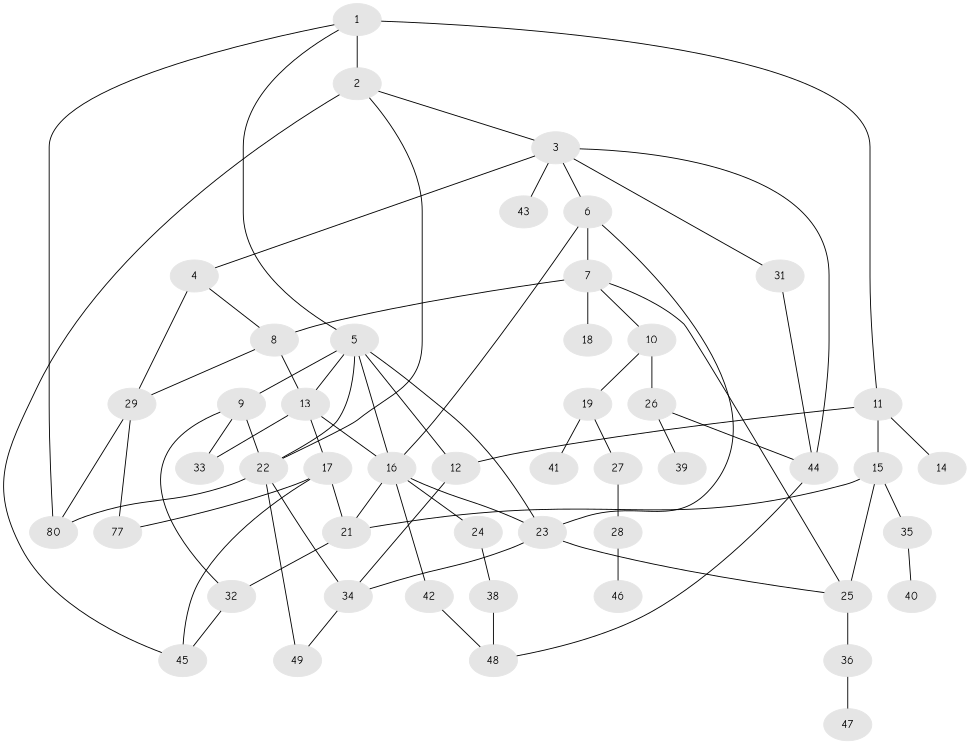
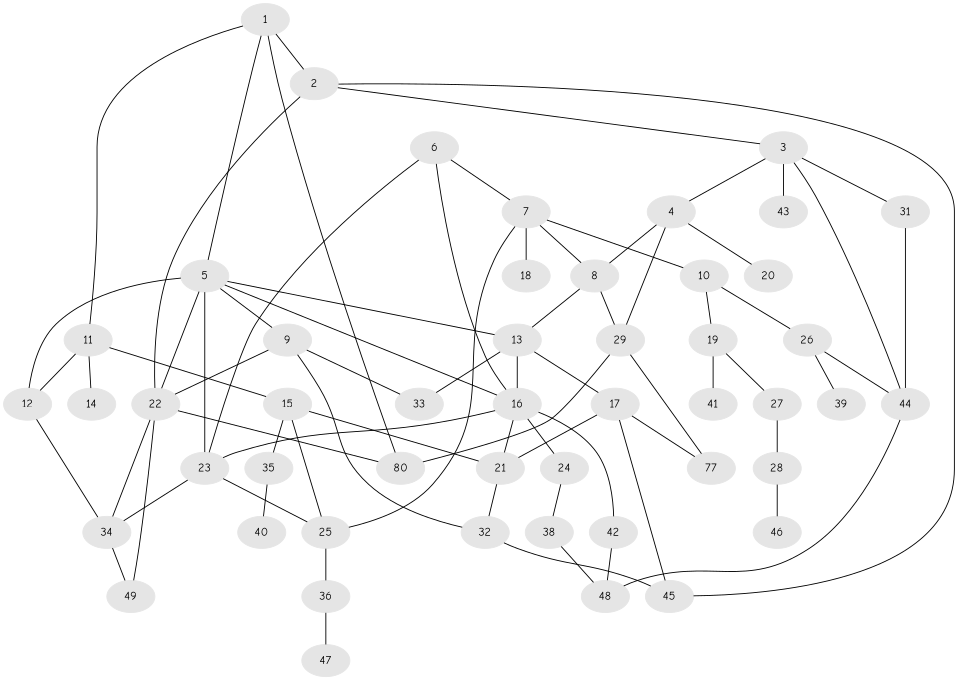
  graph {
    fontname="Comic Neue"
    node [color=gray90 fontname="Comic Neue" style=filled]
    edge [fontname="Comic Neue" weight=1.0]
    1
    2
    5
    11
    n5 [label=80]
    3
    22
    45
    9
    12
    13
    16
    23
    14
    15
    4
    6
    31
    43
    44
    34
    49
    8
+   20
    29
    7
    48
    n28 [label=77]
    32
    33
    17
    21
    24
    42
    25
    10
    18
    19
    26
    36
    27
    41
    35
    40
    38
    39
    28
    47
    46
    1 -- 2 [weight=2.0]
    1 -- 5
    1 -- 11
    1 -- n5
    2 -- 3
    2 -- 22
    2 -- 45
    5 -- 22
    5 -- 9 [weight=3.0]
    5 -- 12
    5 -- 13
    5 -- 16
    5 -- 23 [weight=3.0]
    11 -- 12
    11 -- 14
    11 -- 15
    3 -- 4
-   3 -- 6
    3 -- 31
    3 -- 43
    3 -- 44
    22 -- n5
    22 -- 34
    22 -- 49
    9 -- 22
    9 -- 32
    9 -- 33
    12 -- 34
    13 -- 16 [weight=2.0]
    13 -- 33
    13 -- 17
    16 -- 23
    16 -- 21
    16 -- 24
    16 -- 42
    23 -- 34
    23 -- 25
    15 -- 21
    15 -- 25
    15 -- 35
    4 -- 8
+   4 -- 20
    4 -- 29
    6 -- 16
    6 -- 23
    6 -- 7
    31 -- 44
    44 -- 48
    34 -- 49
    8 -- 13
    8 -- 29
    29 -- n5
    29 -- n28
    7 -- 8
    7 -- 25
    7 -- 10
    7 -- 18 [weight=2.0]
    32 -- 45
    17 -- 45
    17 -- n28
    17 -- 21
    21 -- 32
    24 -- 38
    42 -- 48
    25 -- 36
    10 -- 19
    10 -- 26
    19 -- 27
    19 -- 41
    26 -- 44
    26 -- 39
    36 -- 47
    27 -- 28
    35 -- 40
    38 -- 48
    28 -- 46
  }
